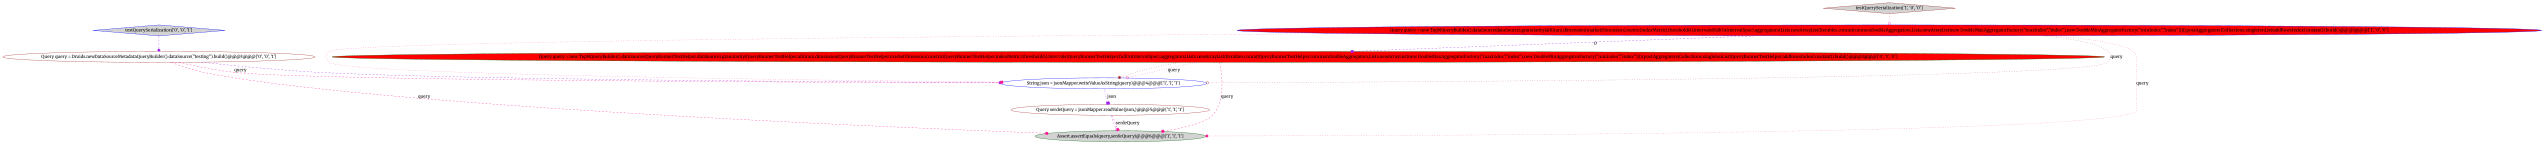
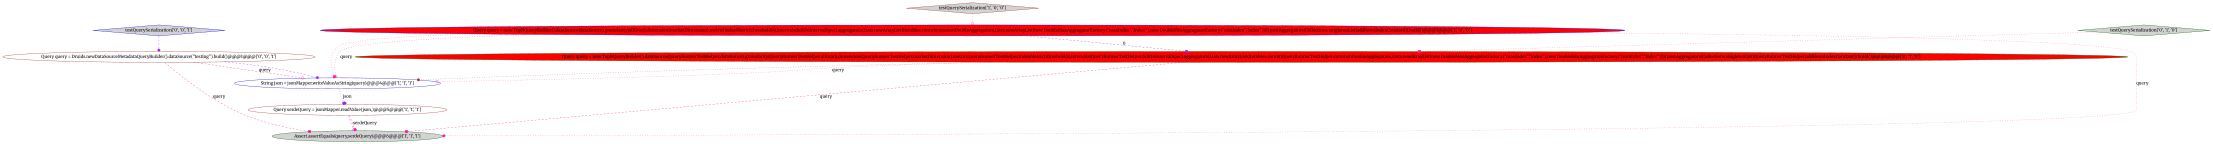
  digraph {
    fontname=Merriweather
    node [color=brown fillcolor=lightgray fontname=Merriweather shape=ellipse style=filled]
    edge [arrowhead=box color=deeppink fontname=Merriweather style=dotted]
    n1 [fillcolor=white label="Query query = Druids.newDataSourceMetadataQueryBuilder().dataSource(\"testing\").build()@@@3@@@['0', '0', '1']"]
    n2 [color=blue fillcolor=white label="String json = jsonMapper.writeValueAsString(query)@@@4@@@['1', '1', '1']"]
    n3 [color=darkgreen label="Assert.assertEquals(query,serdeQuery)@@@6@@@['1', '1', '1']"]
    n4 [fillcolor=white label="Query serdeQuery = jsonMapper.readValue(json,)@@@5@@@['1', '1', '1']"]
    n5 [color=blue label="testQuerySerialization['0', '0', '1']" shape=diamond]
+   n6 [color=darkgreen label="testQuerySerialization['0', '1', '0']" shape=diamond]
    n7 [color=darkgreen fillcolor=red label="Query query = new TopNQueryBuilder().dataSource(QueryRunnerTestHelper.dataSource).granularity(QueryRunnerTestHelper.allGran).dimension(QueryRunnerTestHelper.marketDimension).metric(QueryRunnerTestHelper.indexMetric).threshold(4).intervals(QueryRunnerTestHelper.fullOnIntervalSpec).aggregators(Lists.newArrayList(Iterables.concat(QueryRunnerTestHelper.commonDoubleAggregators,Lists.newArrayList(new DoubleMaxAggregatorFactory(\"maxIndex\",\"index\"),new DoubleMinAggregatorFactory(\"minIndex\",\"index\"))))).postAggregators(Collections.singletonList(QueryRunnerTestHelper.addRowsIndexConstant)).build()@@@3@@@['0', '1', '0']"]
    n8 [label="testQuerySerialization['1', '0', '0']" shape=diamond]
    n9 [color=blue fillcolor=red label="Query query = new TopNQueryBuilder().dataSource(dataSource).granularity(allGran).dimension(marketDimension).metric(indexMetric).threshold(4).intervals(fullOnIntervalSpec).aggregators(Lists.newArrayList(Iterables.concat(commonDoubleAggregators,Lists.newArrayList(new DoubleMaxAggregatorFactory(\"maxIndex\",\"index\"),new DoubleMinAggregatorFactory(\"minIndex\",\"index\"))))).postAggregators(Collections.singletonList(addRowsIndexConstant)).build()@@@3@@@['1', '0', '0']"]
    n1 -> n2 [arrowhead=odot label=query style=dashed]
    n1 -> n2 [arrowhead=dot color=purple style=dashed]
    n1 -> n3 [label=query style=dashed]
    n2 -> n4 [arrowhead=dot color=purple label=json]
    n2 -> n4 [color=purple]
    n4 -> n3 [arrowhead=odot color=purple style=dashed]
    n4 -> n3 [label=serdeQuery style=dashed]
    n5 -> n1 [arrowhead=dot color=purple style=dashed]
+   n6 -> n7
    n7 -> n2 [arrowhead=odot label=query]
    n7 -> n2 [arrowhead=dot color=brown]
    n7 -> n3 [label=query style=dashed]
    n8 -> n9 [arrowhead=odot]
    n9 -> n2 [arrowhead=odot color=brown label=query]
    n9 -> n2
    n9 -> n3 [arrowhead=dot label=query]
    n9 -> n7 [color=purple label=0 style=dashed]
  }
